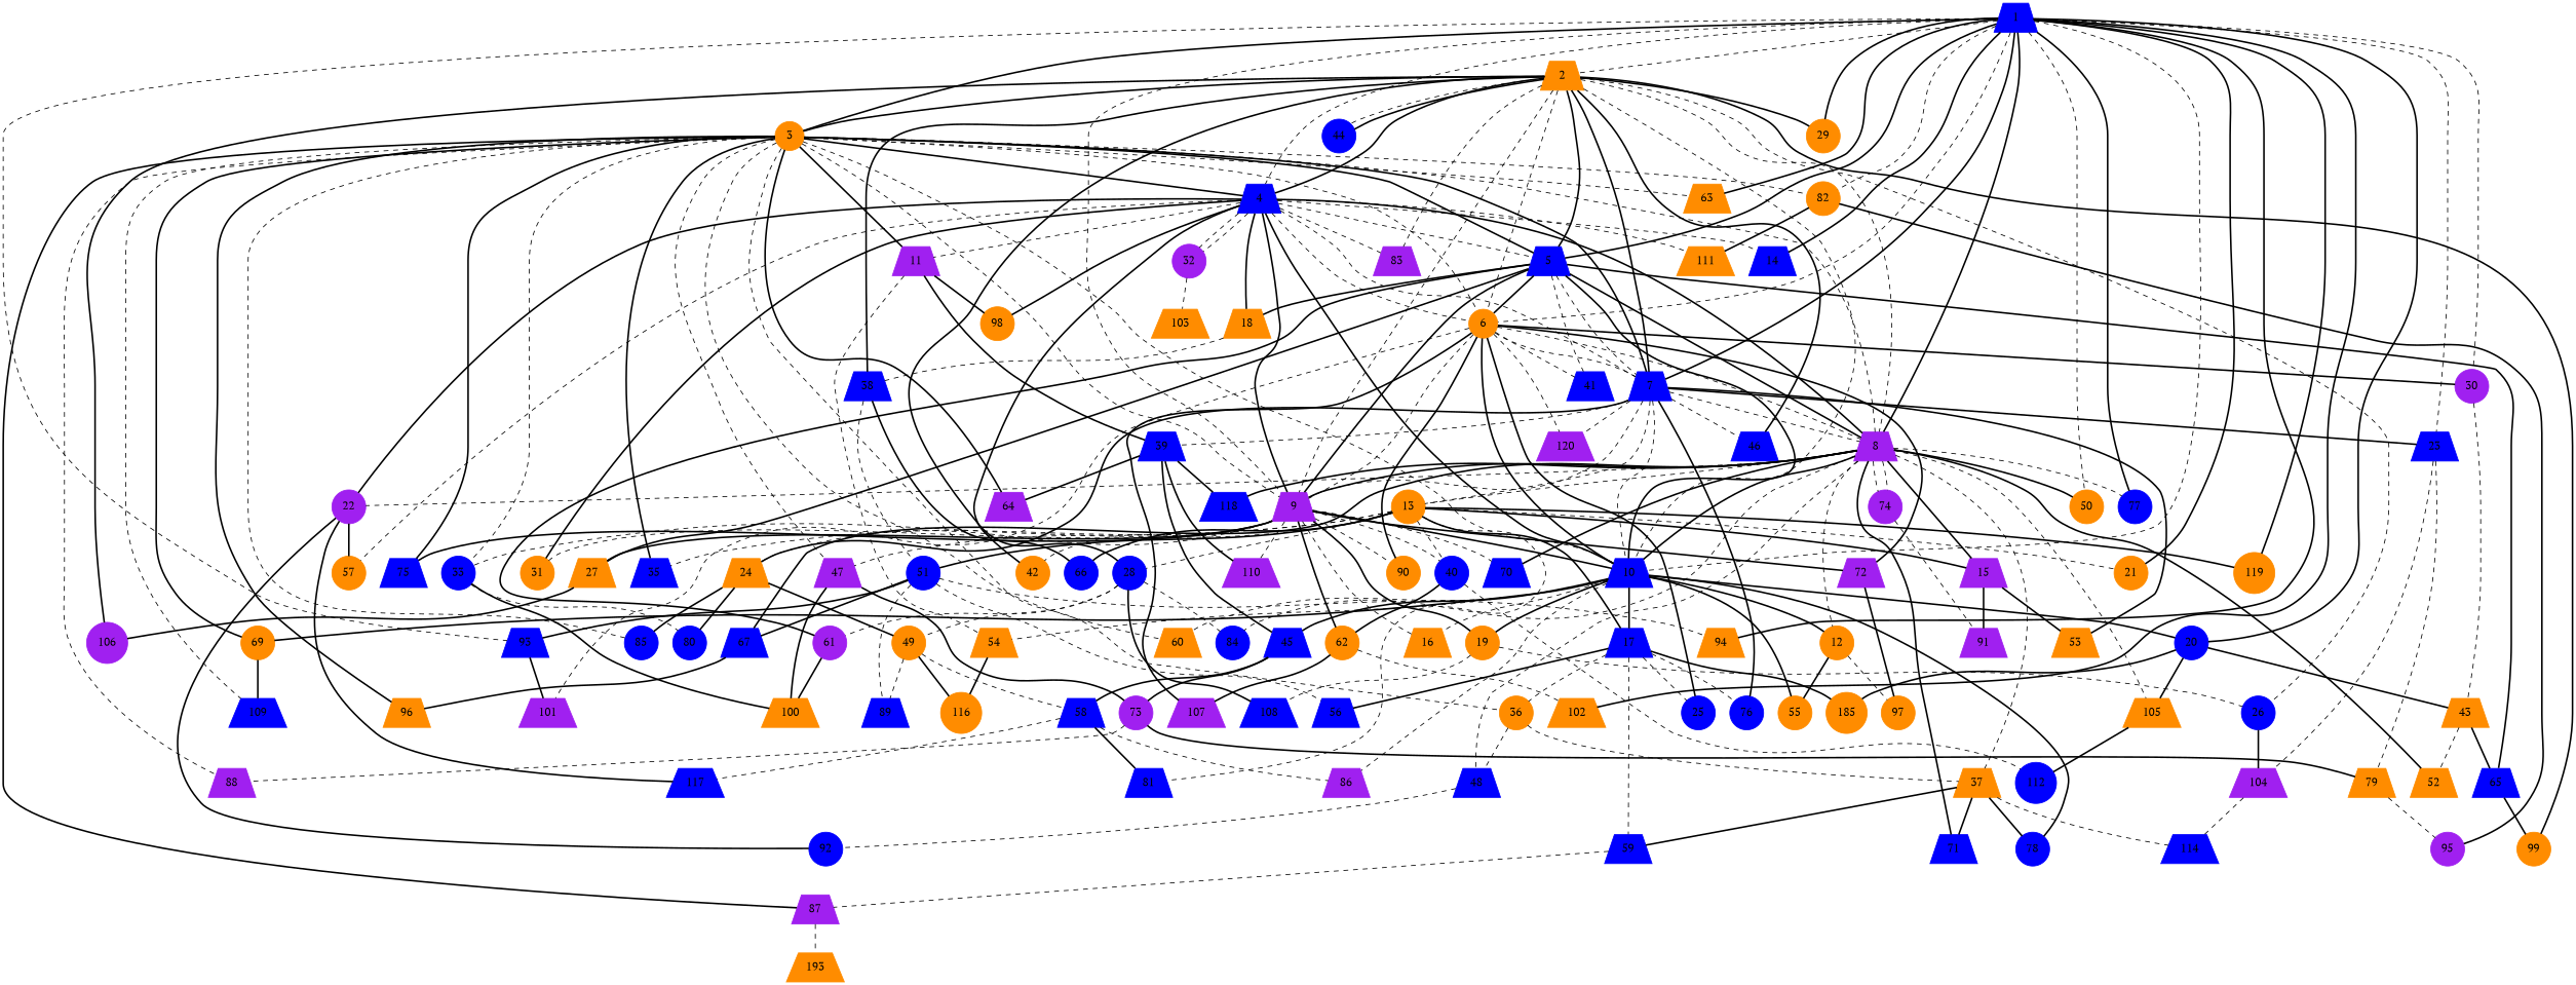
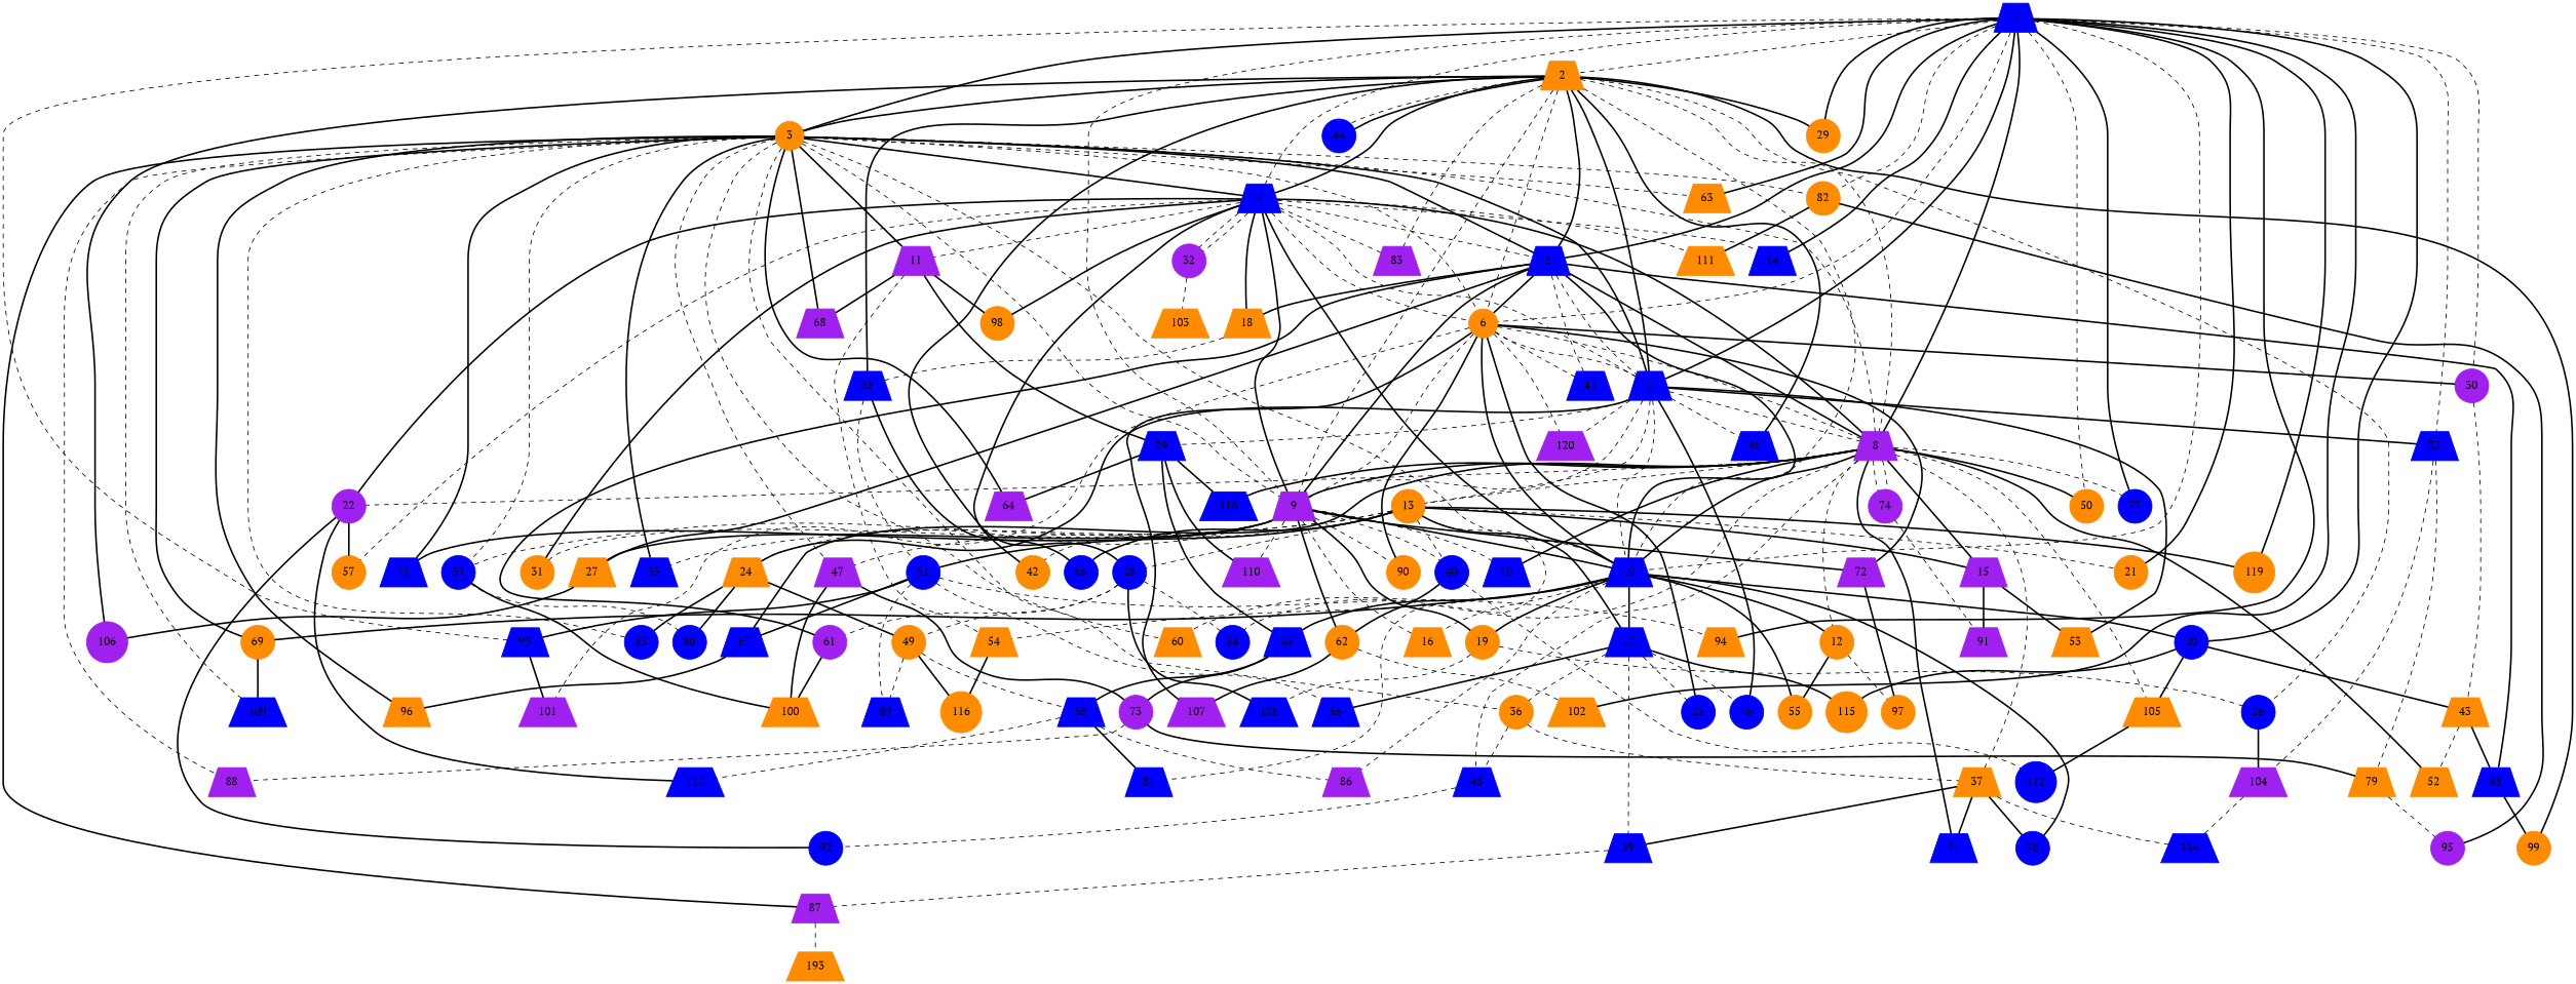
  graph {
    fontname="PT Serif"
    node [color=blue fontname="PT Serif" shape=trapezium style=filled]
    edge [fontname="PT Serif" style=bold]
    2 [color=darkorange]
    1
    3 [color=darkorange shape=circle]
    4
    5
    6 [color=darkorange shape=circle]
    7
    8 [color=purple]
    9 [color=purple]
    10
    14
    20 [shape=circle]
    21 [color=darkorange shape=circle]
    23
    29 [color=darkorange shape=circle]
    30 [color=purple shape=circle]
    50 [color=darkorange shape=circle]
    63 [color=darkorange]
    77 [shape=circle]
    82 [color=darkorange shape=circle]
    93
    94 [color=darkorange]
    102 [color=darkorange]
    119 [color=darkorange shape=circle]
    26 [shape=circle]
    28 [shape=circle]
    38
    44 [shape=circle]
    46
    83 [color=purple]
    99 [color=darkorange shape=circle]
    106 [color=purple shape=circle]
    11 [color=purple]
    33 [shape=circle]
    35
    36 [color=darkorange shape=circle]
    47 [color=purple]
    60 [color=darkorange]
    64 [color=purple]
+   68 [color=purple]
    69 [color=darkorange shape=circle]
    75
    85 [shape=circle]
    87 [color=purple]
    88 [color=purple]
    96 [color=darkorange]
    109
    18 [color=darkorange]
    22 [color=purple shape=circle]
    31 [color=darkorange shape=circle]
    32 [color=purple shape=circle]
    42 [color=darkorange shape=circle]
    57 [color=darkorange shape=circle]
    98 [color=darkorange shape=circle]
    111 [color=darkorange]
    27 [color=darkorange]
    41
    61 [color=purple shape=circle]
    65
    25 [shape=circle]
    72 [color=purple]
    90 [color=darkorange shape=circle]
    101 [color=purple]
    107 [color=purple]
    120 [color=purple]
    13 [color=darkorange shape=circle]
    24 [color=darkorange]
    39
    53 [color=darkorange]
    76 [shape=circle]
    12 [color=darkorange shape=circle]
    15 [color=purple]
    37 [color=darkorange]
    48
    52 [color=darkorange]
    67
    70
    71
    74 [color=purple shape=circle]
    84 [shape=circle]
    105 [color=darkorange]
    118
    16 [color=darkorange]
    19 [color=darkorange shape=circle]
    40 [shape=circle]
    62 [color=darkorange shape=circle]
    110 [color=purple]
    17
    45
    54 [color=darkorange]
    55 [color=darkorange shape=circle]
    78 [shape=circle]
    86 [color=purple]
-   115 [color=darkorange shape=circle label=185]
+   115 [color=darkorange shape=circle]
    43 [color=darkorange]
    79 [color=darkorange]
    104 [color=purple]
    95 [color=purple shape=circle]
    108
    49 [color=darkorange shape=circle]
    51 [shape=circle]
    66 [shape=circle]
    80 [shape=circle]
    100 [color=darkorange]
    73 [color=purple shape=circle]
    n106 [color=darkorange label=193]
    92 [shape=circle]
    117
    103 [color=darkorange]
    97 [color=darkorange shape=circle]
    81
    91 [color=purple]
    59
    114
    112 [shape=circle]
    56
    58
    116 [color=darkorange shape=circle]
    89
    2 -- 3
    2 -- 4
    2 -- 5
    2 -- 6 [style=dashed]
    2 -- 7
    2 -- 8 [style=dashed]
    2 -- 9 [style=dashed]
    2 -- 10 [style=dashed]
    2 -- 29
    2 -- 26 [style=dashed]
    2 -- 28
    2 -- 38
    2 -- 44 [style=dashed]
    2 -- 44
    2 -- 46
    2 -- 83 [style=dashed]
    2 -- 99
    2 -- 106
    1 -- 2 [style=dashed]
    1 -- 3
    1 -- 4 [style=dashed]
    1 -- 5
    1 -- 6 [style=dashed]
    1 -- 7
    1 -- 8
    1 -- 9 [style=dashed]
    1 -- 10 [style=dashed]
    1 -- 14
    1 -- 20
    1 -- 21
    1 -- 23 [style=dashed]
    1 -- 29
    1 -- 30 [style=dashed]
    1 -- 50 [style=dashed]
    1 -- 63
    1 -- 77
    1 -- 82 [style=dashed]
    1 -- 93 [style=dashed]
    1 -- 94
    1 -- 102
    1 -- 119
    3 -- 4
    3 -- 5
    3 -- 6 [style=dashed]
    3 -- 7
    3 -- 8 [style=dashed]
    3 -- 9 [style=dashed]
    3 -- 10 [style=dashed]
    3 -- 63 [style=dashed]
    3 -- 82 [style=dashed]
    3 -- 11
    3 -- 33 [style=dashed]
    3 -- 35
    3 -- 36 [style=dashed]
    3 -- 47 [style=dashed]
    3 -- 60 [style=dashed]
    3 -- 64
+   3 -- 68
    3 -- 69
    3 -- 75
    3 -- 85 [style=dashed]
    3 -- 87
    3 -- 88 [style=dashed]
    3 -- 96
    3 -- 109 [style=dashed]
    4 -- 5 [style=dashed]
    4 -- 6 [style=dashed]
    4 -- 7 [style=dashed]
    4 -- 8
    4 -- 9
    4 -- 10
    4 -- 14 [style=dashed]
    4 -- 83 [style=dashed]
    4 -- 11 [style=dashed]
    4 -- 18
    4 -- 22
    4 -- 31
    4 -- 32 [style=dashed]
    4 -- 32 [style=dashed]
    4 -- 42
    4 -- 57 [style=dashed]
    4 -- 98
    4 -- 111 [style=dashed]
    5 -- 6
    5 -- 7 [style=dashed]
    5 -- 8
    5 -- 9
    5 -- 10
    5 -- 18
    5 -- 27
    5 -- 41 [style=dashed]
    5 -- 61
    5 -- 65
    6 -- 7 [style=dashed]
    6 -- 8 [style=dashed]
    6 -- 9 [style=dashed]
    6 -- 10
    6 -- 30
    6 -- 41 [style=dashed]
    6 -- 25
    6 -- 72
    6 -- 90
    6 -- 101 [style=dashed]
    6 -- 107
    6 -- 120 [style=dashed]
    7 -- 8 [style=dashed]
    7 -- 9 [style=dashed]
    7 -- 10 [style=dashed]
    7 -- 23
    7 -- 46 [style=dashed]
    7 -- 120 [style=dashed]
    7 -- 13 [style=dashed]
    7 -- 24
    7 -- 39 [style=dashed]
    7 -- 53
    7 -- 76
    8 -- 9
    8 -- 10
    8 -- 50
    8 -- 77 [style=dashed]
    8 -- 22 [style=dashed]
    8 -- 13 [style=dashed]
    8 -- 12 [style=dashed]
    8 -- 15
    8 -- 37 [style=dashed]
    8 -- 48 [style=dashed]
    8 -- 52
    8 -- 67
    8 -- 70
    8 -- 71
    8 -- 74 [style=dashed]
    8 -- 74 [style=dashed]
    8 -- 84 [style=dashed]
    8 -- 105 [style=dashed]
    8 -- 118
    9 -- 10
    9 -- 75
    9 -- 31 [style=dashed]
    9 -- 42 [style=dashed]
    9 -- 27
    9 -- 72
    9 -- 90 [style=dashed]
    9 -- 24 [style=dashed]
    9 -- 70 [style=dashed]
    9 -- 16 [style=dashed]
    9 -- 19
    9 -- 40 [style=dashed]
    9 -- 62
    9 -- 110 [style=dashed]
    10 -- 20
    10 -- 60 [style=dashed]
    10 -- 69
    10 -- 12
    10 -- 16 [style=dashed]
    10 -- 19
    10 -- 17
    10 -- 45
    10 -- 54 [style=dashed]
    10 -- 55
    10 -- 78
    10 -- 86 [style=dashed]
    20 -- 105
    20 -- 115
    20 -- 43
    23 -- 79 [style=dashed]
    23 -- 104 [style=dashed]
    30 -- 43 [style=dashed]
    82 -- 111
    82 -- 95
    93 -- 101
    26 -- 104
    28 -- 61 [style=dashed]
    28 -- 84 [style=dashed]
    28 -- 108
    28 -- 49 [style=dashed]
    38 -- 51 [style=dashed]
    38 -- 66
+   11 -- 68
    11 -- 98
    11 -- 39
    11 -- 54 [style=dashed]
    33 -- 80 [style=dashed]
    33 -- 100
    36 -- 37 [style=dashed]
    36 -- 48 [style=dashed]
    47 -- 100
    47 -- 73
    69 -- 109
    87 -- n106 [style=dashed]
    18 -- 38 [style=dashed]
    22 -- 57
    22 -- 92
    22 -- 117
    32 -- 103 [style=dashed]
    27 -- 106
    61 -- 100
    65 -- 99
    72 -- 97
    13 -- 21 [style=dashed]
    13 -- 119
    13 -- 28 [style=dashed]
    13 -- 33 [style=dashed]
    13 -- 35 [style=dashed]
    13 -- 47 [style=dashed]
    13 -- 15
    13 -- 40 [style=dashed]
    13 -- 17
    13 -- 51
    13 -- 66
    13 -- 81 [style=dashed]
    24 -- 85
    24 -- 49
    24 -- 80
    39 -- 64
    39 -- 118
    39 -- 110
    39 -- 45
    12 -- 55
    12 -- 97 [style=dashed]
    15 -- 53
    15 -- 91
    37 -- 71
    37 -- 78
    37 -- 59
    37 -- 114 [style=dashed]
    48 -- 92 [style=dashed]
    67 -- 96
    74 -- 91 [style=dashed]
    105 -- 112
    19 -- 26 [style=dashed]
    19 -- 108 [style=dashed]
    40 -- 62
    40 -- 112 [style=dashed]
    62 -- 102 [style=dashed]
    62 -- 107
    17 -- 36 [style=dashed]
    17 -- 25 [style=dashed]
    17 -- 76 [style=dashed]
    17 -- 115
    17 -- 59 [style=dashed]
    17 -- 56
    45 -- 73
    45 -- 58
    54 -- 116
    43 -- 65
    43 -- 52 [style=dashed]
    79 -- 95 [style=dashed]
    104 -- 114 [style=dashed]
    49 -- 58 [style=dashed]
    49 -- 116
    49 -- 89 [style=dashed]
    51 -- 93
    51 -- 94 [style=dashed]
    51 -- 67
    51 -- 56 [style=dashed]
    51 -- 89 [style=dashed]
    73 -- 88 [style=dashed]
    73 -- 79
    59 -- 87 [style=dashed]
    58 -- 86 [style=dashed]
    58 -- 117 [style=dashed]
    58 -- 81
  }
